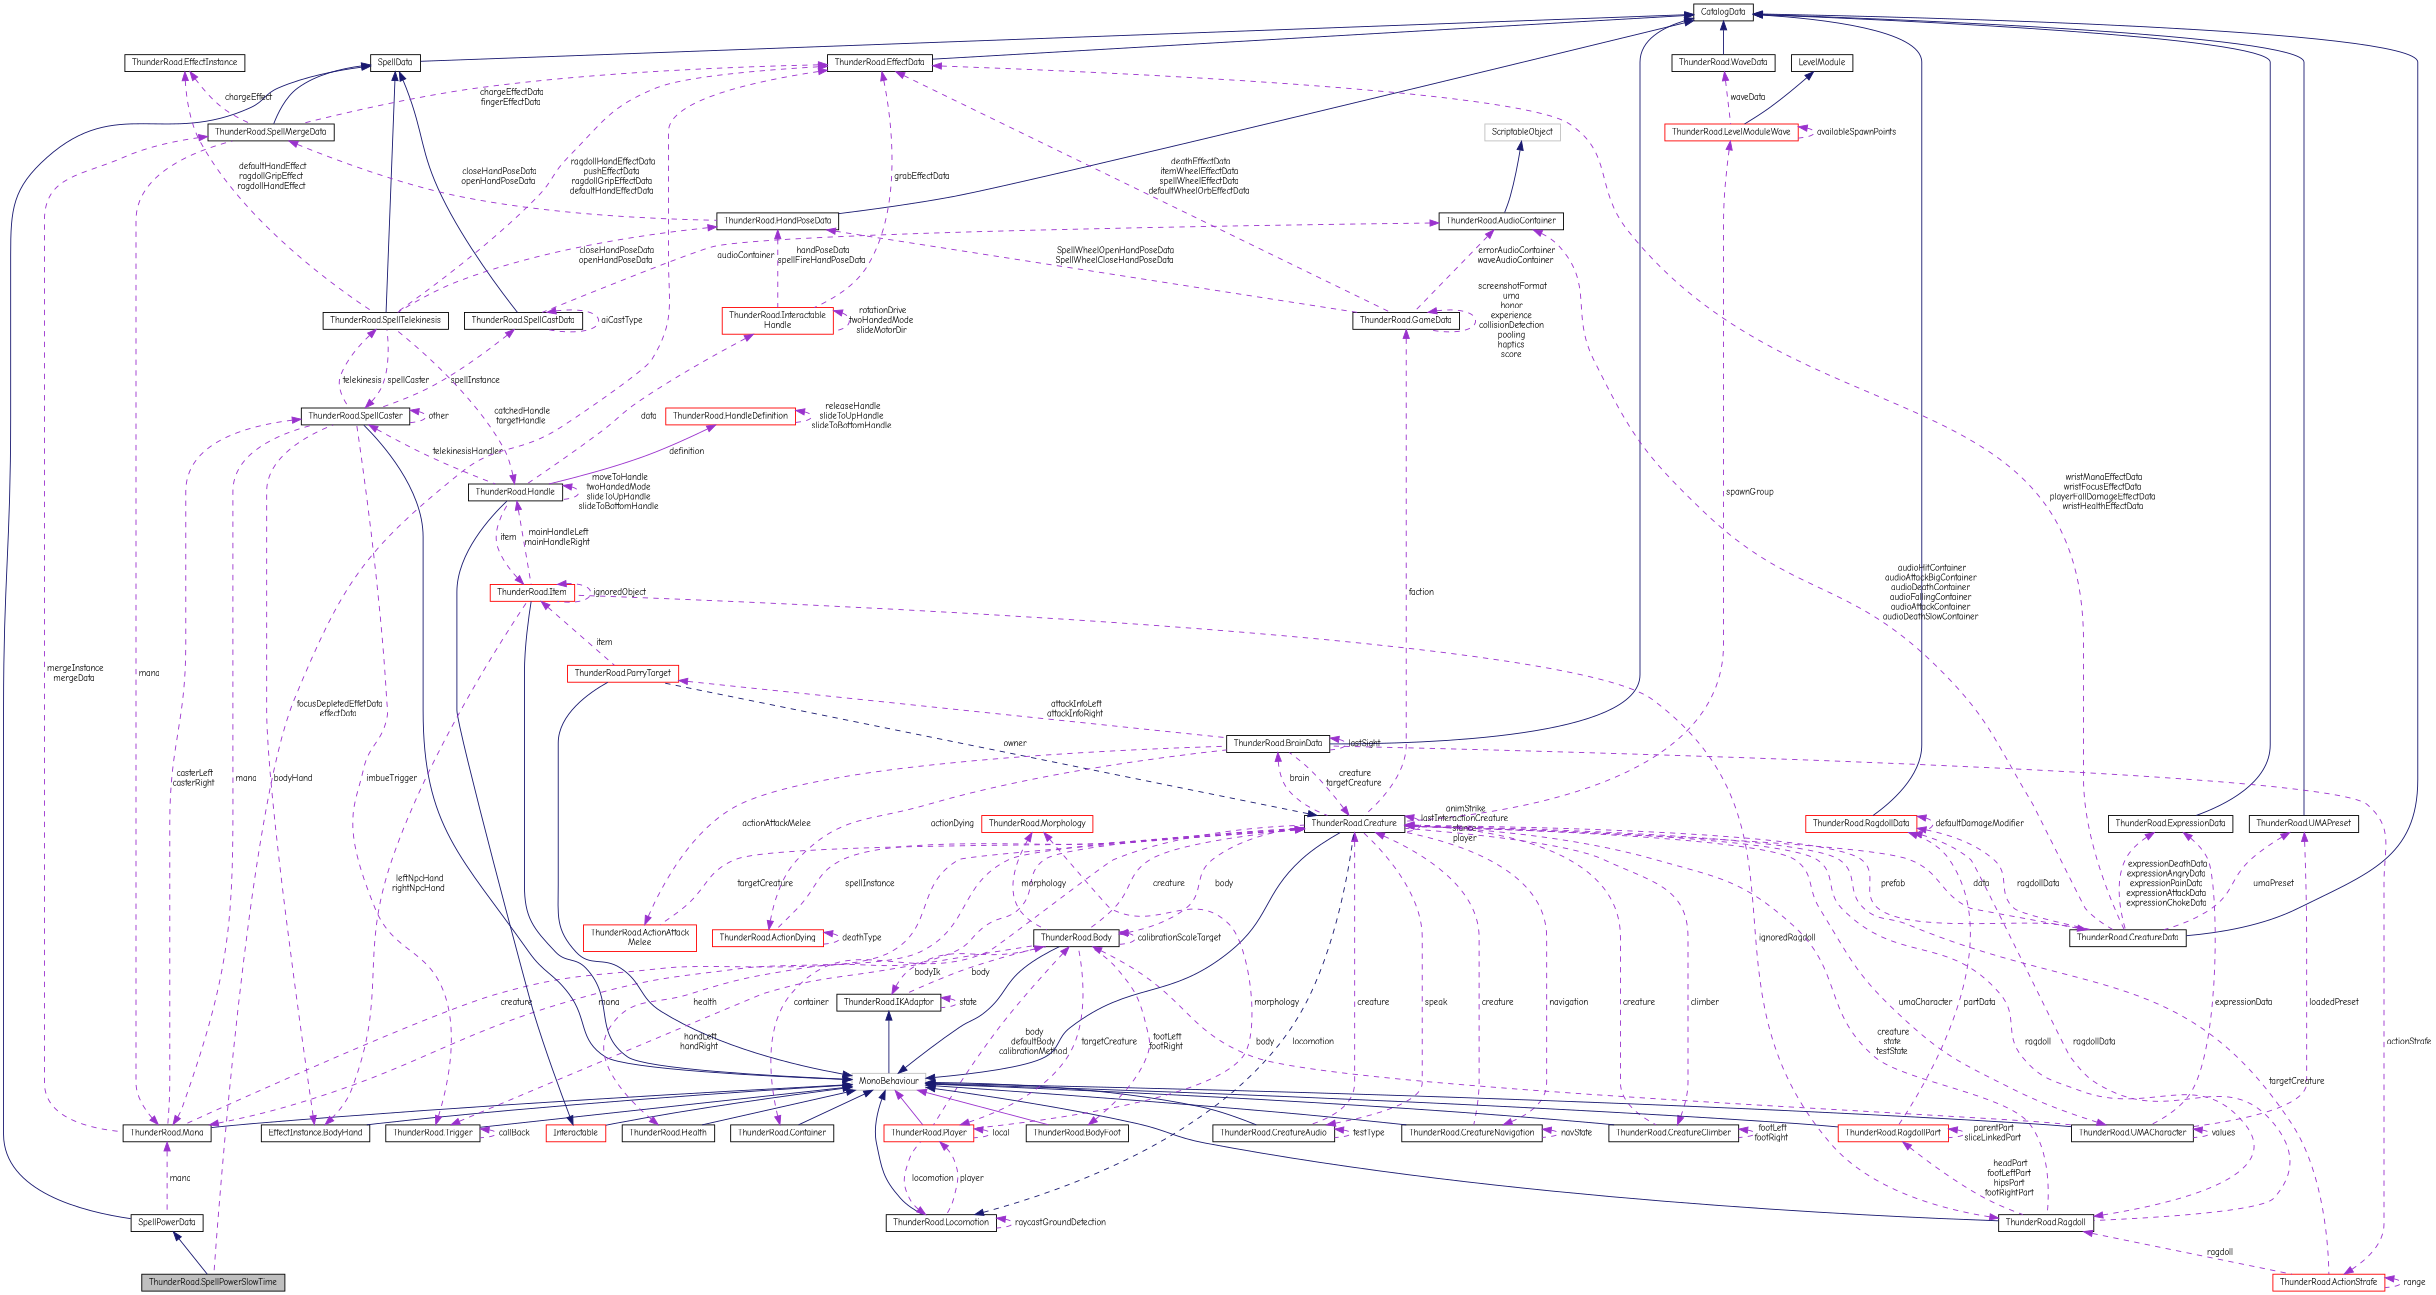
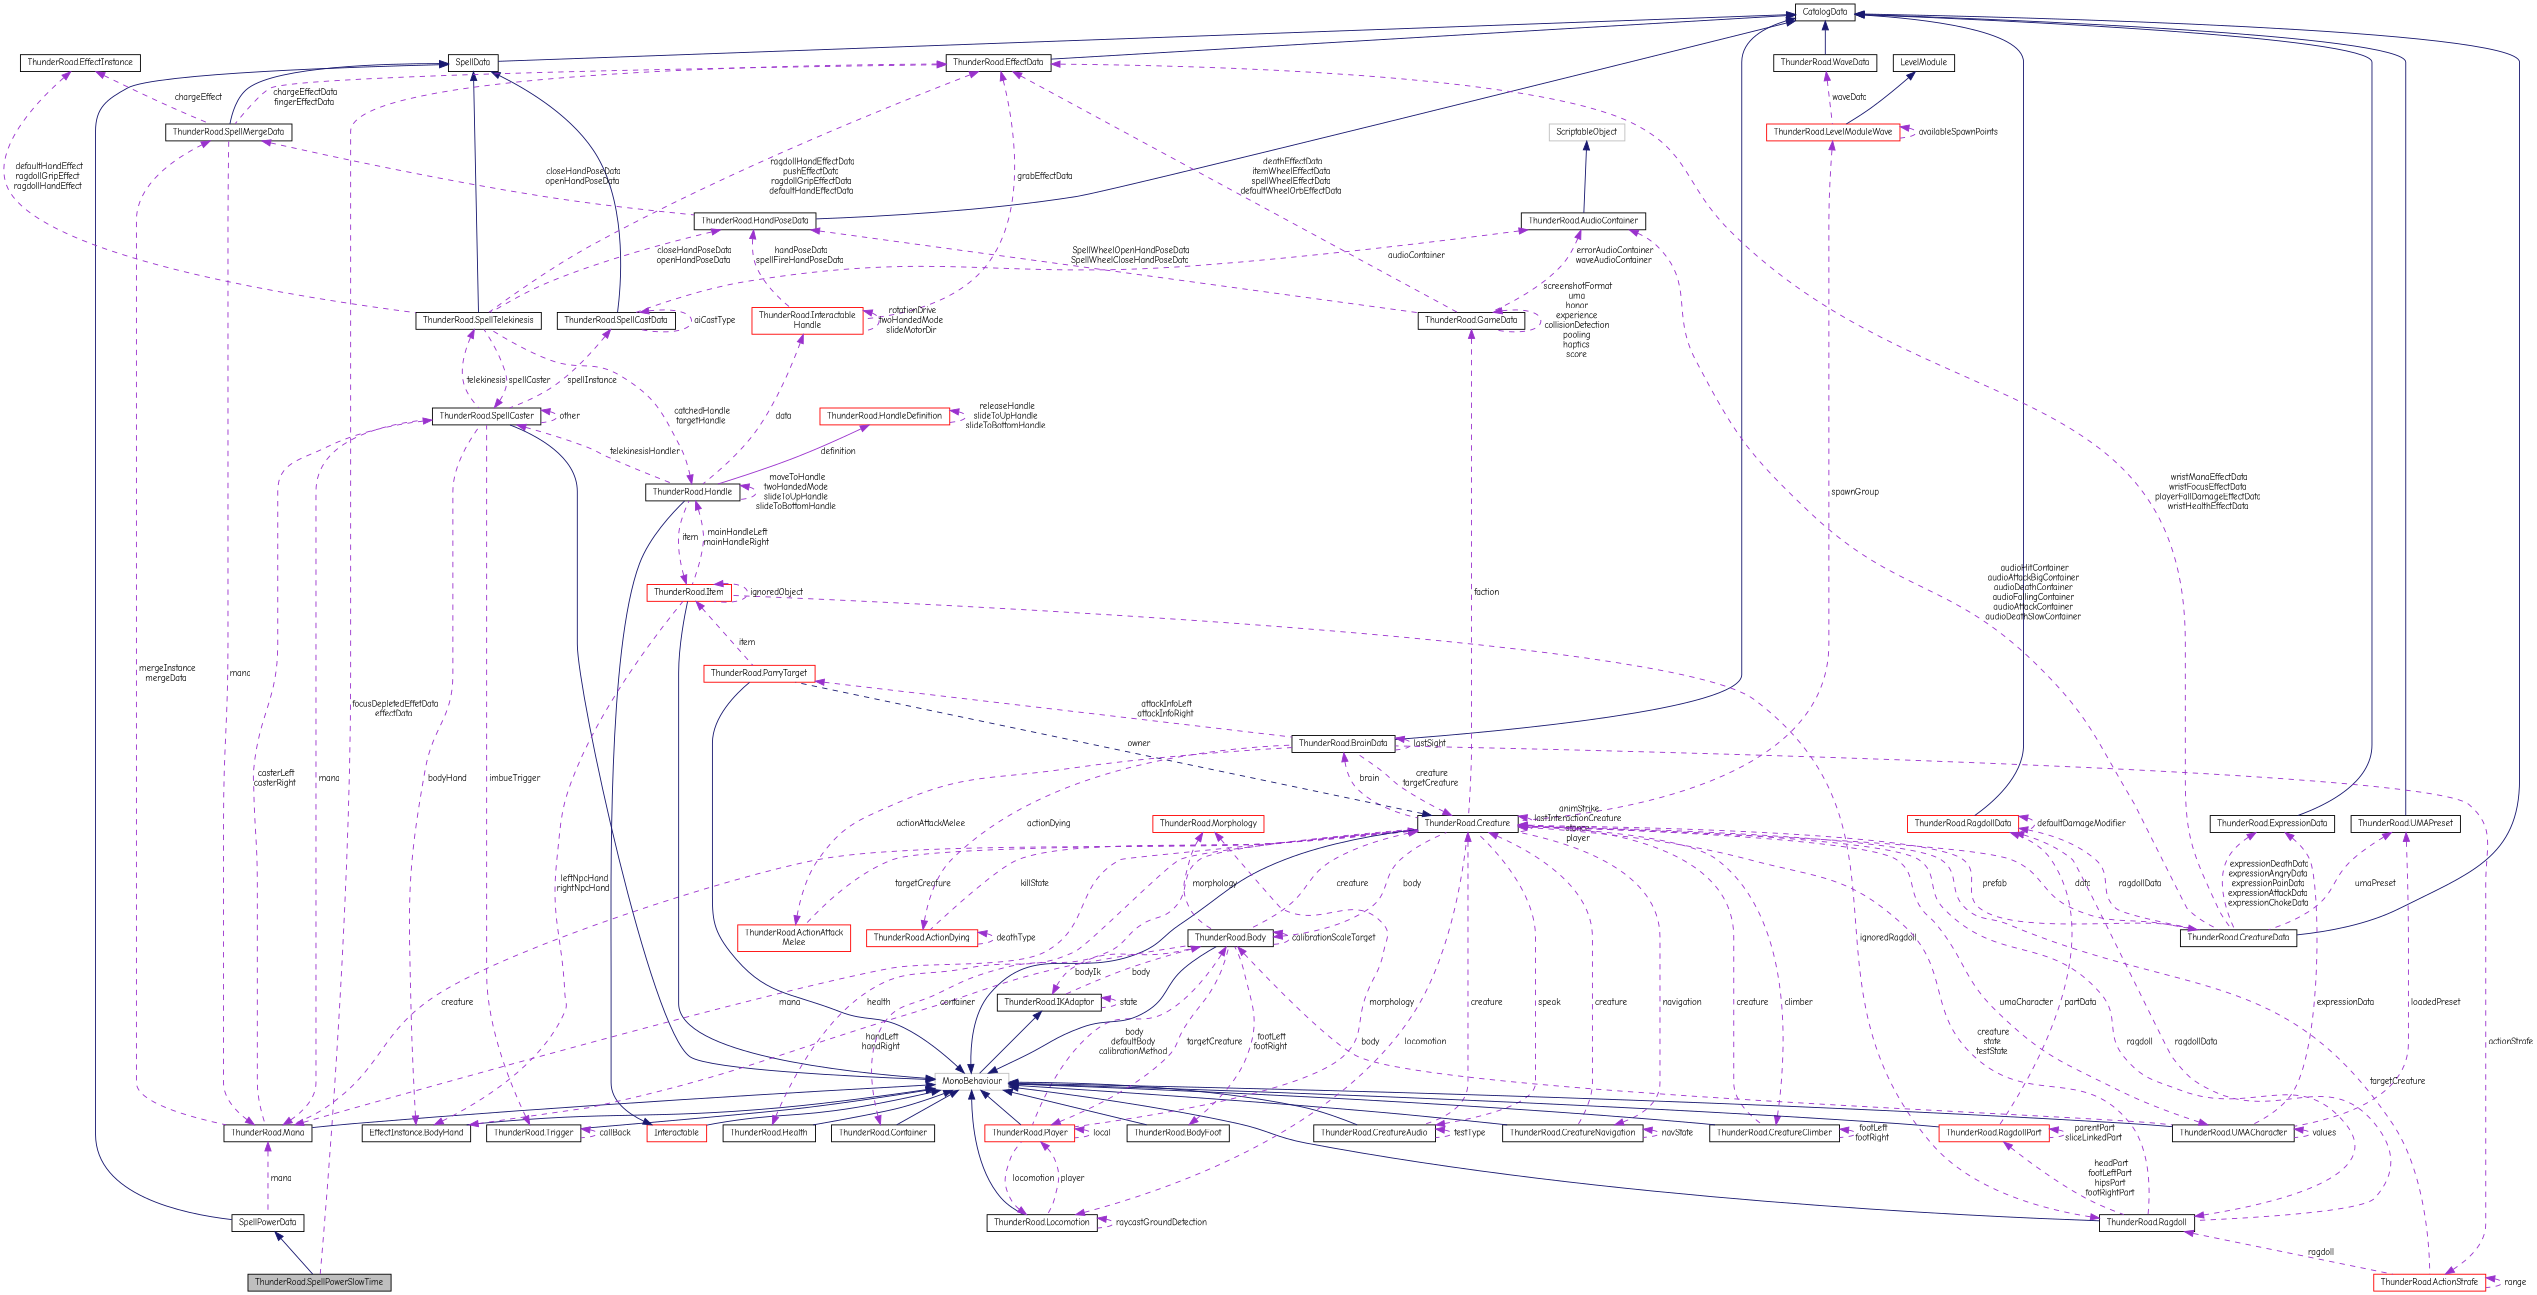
  digraph {
    fontname="Comic Neue"
    node [color=black fillcolor=white fontname="Comic Neue" fontsize=10 shape=record style=filled]
    edge [color=darkorchid3 dir=back fontname="Comic Neue" fontsize=10 labelfontname=Helvetica labelfontsize=10 style=dashed]
    n1 [fillcolor=grey75 fontcolor=black height=0.2 label="ThunderRoad.SpellPowerSlowTime" width=0.4]
    n2 [height=0.2 label=SpellPowerData width=0.4]
    n3 [height=0.2 label=SpellData width=0.4]
    n4 [height=0.2 label="ThunderRoad.SpellMergeData" width=0.4]
    n5 [height=0.2 label="ThunderRoad.SpellTelekinesis" width=0.4]
    n6 [height=0.2 label="ThunderRoad.SpellCastData" width=0.4]
    n7 [height=0.2 label="ThunderRoad.HandPoseData" width=0.4]
    n8 [height=0.2 label="ThunderRoad.Mana" width=0.4]
    n9 [height=0.2 label="ThunderRoad.SpellCaster" width=0.4]
    n10 [height=0.2 label=CatalogData width=0.4]
    n11 [height=0.2 label="ThunderRoad.EffectData" width=0.4]
    n12 [color=red height=0.2 label="ThunderRoad.RagdollData" width=0.4]
    n13 [height=0.2 label="ThunderRoad.WaveData" width=0.4]
    n14 [height=0.2 label="ThunderRoad.CreatureData" width=0.4]
    n15 [height=0.2 label="ThunderRoad.UMAPreset" width=0.4]
    n16 [height=0.2 label="ThunderRoad.ExpressionData" width=0.4]
    n17 [height=0.2 label="ThunderRoad.BrainData" width=0.4]
    n18 [color=red height=0.2 label="ThunderRoad.Interactable\lHandle" width=0.4]
    n19 [height=0.2 label="ThunderRoad.GameData" width=0.4]
    n20 [height=0.2 label="ThunderRoad.Ragdoll" width=0.4]
    n21 [color=red height=0.2 label="ThunderRoad.RagdollPart" width=0.4]
    n22 [color=red height=0.2 label="ThunderRoad.LevelModuleWave" width=0.4]
    n23 [height=0.2 label="ThunderRoad.Creature" width=0.4]
    n24 [height=0.2 label="ThunderRoad.UMACharacter" width=0.4]
    n25 [height=0.2 label="ThunderRoad.Handle" width=0.4]
    n26 [height=0.2 label="ThunderRoad.CreatureClimber" width=0.4]
    n27 [height=0.2 label="ThunderRoad.Body" width=0.4]
    n28 [height=0.2 label="ThunderRoad.CreatureAudio" width=0.4]
    n29 [color=red height=0.2 label="ThunderRoad.ParryTarget" width=0.4]
    n30 [height=0.2 label="ThunderRoad.CreatureNavigation" width=0.4]
    n31 [color=red height=0.2 label="ThunderRoad.ActionDying" width=0.4]
    n32 [color=red height=0.2 label="ThunderRoad.ActionAttack\lMelee" width=0.4]
    n33 [color=red height=0.2 label="ThunderRoad.ActionStrafe" width=0.4]
    n34 [color=grey75 height=0.2 label=MonoBehaviour width=0.4]
    n35 [color=red height=0.2 label=Interactable width=0.4]
    n36 [color=red height=0.2 label="ThunderRoad.Item" width=0.4]
    n37 [height=0.2 label="ThunderRoad.Health" width=0.4]
    n38 [height=0.2 label="ThunderRoad.Locomotion" width=0.4]
    n39 [color=red height=0.2 label="ThunderRoad.Player" width=0.4]
    n40 [height=0.2 label="EffectInstance.BodyHand" width=0.4]
    n41 [height=0.2 label="ThunderRoad.BodyFoot" width=0.4]
    n42 [height=0.2 label="ThunderRoad.Container" width=0.4]
    n43 [height=0.2 label="ThunderRoad.Trigger" width=0.4]
    n44 [height=0.2 label="ThunderRoad.IKAdaptor" width=0.4]
    n45 [height=0.2 label="ThunderRoad.EffectInstance" width=0.4]
    n46 [color=red height=0.2 label="ThunderRoad.HandleDefinition" width=0.4]
    n47 [height=0.2 label="ThunderRoad.AudioContainer" width=0.4]
    n48 [color=grey75 height=0.2 label=ScriptableObject width=0.4]
    n49 [height=0.2 label=LevelModule width=0.4]
    n50 [color=red height=0.2 label="ThunderRoad.Morphology" width=0.4]
    n2 -> n1 [color=midnightblue style=solid]
    n3 -> n2 [color=midnightblue style=solid]
    n3 -> n4 [color=midnightblue style=solid]
    n3 -> n5 [color=midnightblue style=solid]
    n3 -> n6 [color=midnightblue style=solid]
    n4 -> n7 [label=" closeHandPoseData\nopenHandPoseData"]
    n4 -> n8 [label=" mergeInstance\nmergeData"]
    n5 -> n9 [label=" telekinesis"]
    n6 -> n6 [label=" aiCastType"]
    n6 -> n9 [label=" spellInstance"]
    n7 -> n5 [label=" closeHandPoseData\nopenHandPoseData"]
    n7 -> n18 [label=" handPoseData\nspellFireHandPoseData"]
    n7 -> n19 [label=" SpellWheelOpenHandPoseData\nSpellWheelCloseHandPoseData"]
    n8 -> n2 [label=" mana"]
    n8 -> n4 [label=" mana"]
    n8 -> n9 [label=" mana"]
    n8 -> n23 [label=" mana"]
    n9 -> n5 [label=" spellCaster"]
    n9 -> n8 [label=" casterLeft\ncasterRight"]
    n9 -> n9 [label=" other"]
    n9 -> n25 [label=" telekinesisHandler"]
    n10 -> n3 [color=midnightblue style=solid]
    n10 -> n7 [color=midnightblue style=solid]
    n10 -> n11 [color=midnightblue style=solid]
    n10 -> n12 [color=midnightblue style=solid]
    n10 -> n13 [color=midnightblue style=solid]
    n10 -> n14 [color=midnightblue style=solid]
    n10 -> n15 [color=midnightblue style=solid]
    n10 -> n16 [color=midnightblue style=solid]
    n10 -> n17 [color=midnightblue style=solid]
    n11 -> n1 [label=" focusDepletedEffetData\neffectData"]
    n11 -> n4 [label=" chargeEffectData\nfingerEffectData"]
    n11 -> n5 [label=" ragdollHandEffectData\npushEffectData\nragdollGripEffectData\ndefaultHandEffectData"]
    n11 -> n14 [label=" wristManaEffectData\nwristFocusEffectData\nplayerFallDamageEffectData\nwristHealthEffectData"]
    n11 -> n18 [label=" grabEffectData"]
    n11 -> n19 [label=" deathEffectData\nitemWheelEffectData\nspellWheelEffectData\ndefaultWheelOrbEffectData"]
    n12 -> n12 [label=" defaultDamageModifier"]
    n12 -> n14 [label=" ragdollData"]
    n12 -> n20 [label=" ragdollData"]
    n12 -> n21 [label=" partData"]
    n13 -> n22 [label=" waveData"]
    n14 -> n23 [label=" data"]
    n15 -> n14 [label=" umaPreset"]
    n15 -> n24 [label=" loadedPreset"]
    n16 -> n14 [label=" expressionDeathData\nexpressionAngryData\nexpressionPainData\nexpressionAttackData\nexpressionChokeData"]
    n16 -> n24 [label=" expressionData"]
    n17 -> n17 [label=" lastSight"]
    n17 -> n23 [label=" brain"]
    n18 -> n18 [label=" rotationDrive\ntwoHandedMode\nslideMotorDir"]
    n18 -> n25 [label=" data"]
    n19 -> n19 [label=" screenshotFormat\numa\nhonor\nexperience\ncollisionDetection\npooling\nhaptics\nscore"]
    n19 -> n23 [label=" faction"]
    n20 -> n23 [label=" ragdoll"]
    n20 -> n33 [label=" ragdoll"]
    n20 -> n36 [label=" ignoredRagdoll"]
    n21 -> n20 [label=" headPart\nfootLeftPart\nhipsPart\nfootRightPart"]
    n21 -> n21 [label=" parentPart\nsliceLinkedPart"]
    n22 -> n22 [label=" availableSpawnPoints"]
    n22 -> n23 [label=" spawnGroup"]
    n23 -> n8 [label=" creature"]
    n23 -> n14 [label=" prefab"]
    n23 -> n17 [label=" creature\ntargetCreature"]
    n23 -> n20 [label=" creature\nstate\ntestState"]
    n23 -> n23 [label=" animStrike\nlastInteractionCreature\nstance\nplayer"]
    n23 -> n26 [label=" creature"]
    n23 -> n27 [label=" creature"]
    n23 -> n28 [label=" creature"]
    n23 -> n29 [color=midnightblue label=" owner"]
    n23 -> n30 [label=" creature"]
-   n23 -> n31 [label=" spellInstance"]
+   n23 -> n31 [label=" killState"]
    n23 -> n32 [label=" targetCreature"]
    n23 -> n33 [label=" targetCreature"]
    n24 -> n23 [label=" umaCharacter"]
    n24 -> n24 [label=" values"]
    n25 -> n5 [label=" catchedHandle\ntargetHandle"]
    n25 -> n25 [label=" moveToHandle\ntwoHandedMode\nslideToUpHandle\nslideToBottomHandle"]
    n25 -> n36 [label=" mainHandleLeft\nmainHandleRight"]
    n26 -> n23 [label=" climber"]
    n26 -> n26 [label=" footLeft\nfootRight"]
    n27 -> n23 [label=" body"]
    n27 -> n24 [label=" body"]
    n27 -> n27 [label=" calibrationScaleTarget"]
    n27 -> n39 [label=" body\ndefaultBody\ncalibrationMethod"]
    n27 -> n44 [label=" body"]
    n28 -> n23 [label=" speak"]
    n28 -> n28 [label=" testType"]
    n29 -> n17 [label=" attackInfoLeft\nattackInfoRight"]
    n30 -> n23 [label=" navigation"]
    n30 -> n30 [label=" navState"]
    n31 -> n17 [label=" actionDying"]
    n31 -> n31 [label=" deathType"]
    n32 -> n17 [label=" actionAttackMelee"]
    n33 -> n17 [label=" actionStrafe"]
    n33 -> n33 [label=" range"]
    n34 -> n8 [color=midnightblue style=solid]
    n34 -> n9 [color=midnightblue style=solid]
    n34 -> n20 [color=midnightblue style=solid]
    n34 -> n21 [color=midnightblue style=solid]
    n34 -> n23 [color=midnightblue style=solid]
    n34 -> n24 [color=midnightblue style=solid]
    n34 -> n26 [color=midnightblue style=solid]
    n34 -> n27 [color=midnightblue style=solid]
    n34 -> n28 [color=midnightblue style=solid]
    n34 -> n29 [color=midnightblue style=solid]
    n34 -> n30 [color=midnightblue style=solid]
    n34 -> n35 [color=midnightblue style=solid]
    n34 -> n36 [color=midnightblue style=solid]
    n34 -> n37 [color=midnightblue style=solid]
    n34 -> n38 [color=midnightblue style=solid]
-   n34 -> n39 [style=solid]
+   n34 -> n39 [color=midnightblue style=solid]
    n34 -> n40 [color=midnightblue style=solid]
-   n34 -> n41 [style=solid]
+   n34 -> n41 [color=midnightblue style=solid]
    n34 -> n42 [color=midnightblue style=solid]
    n34 -> n43 [color=midnightblue style=solid]
    n35 -> n25 [color=midnightblue style=solid]
    n36 -> n25 [label=" item"]
    n36 -> n29 [label=" item"]
    n36 -> n36 [label=" ignoredObject"]
    n37 -> n23 [label=" health"]
-   n38 -> n23 [color=midnightblue label=" locomotion"]
+   n38 -> n23 [label=" locomotion"]
    n38 -> n38 [label=" raycastGroundDetection"]
    n38 -> n39 [label=" locomotion"]
    n39 -> n27 [label=" targetCreature"]
    n39 -> n38 [label=" player"]
    n39 -> n39 [label=" local"]
    n40 -> n9 [label=" bodyHand"]
-   n43 -> n27 [label=" handLeft\nhandRight"]
+   n40 -> n27 [label=" handLeft\nhandRight"]
    n40 -> n36 [label=" leftNpcHand\nrightNpcHand"]
    n41 -> n27 [label=" footLeft\nfootRight"]
    n42 -> n23 [label=" container"]
    n43 -> n9 [label=" imbueTrigger"]
    n43 -> n43 [label=" callBack"]
    n44 -> n27 [label=" bodyIk"]
    n44 -> n34 [color=midnightblue style=solid]
    n44 -> n44 [label=" state"]
    n45 -> n4 [label=" chargeEffect"]
    n45 -> n5 [label=" defaultHandEffect\nragdollGripEffect\nragdollHandEffect"]
    n46 -> n25 [label=" definition" style=solid]
    n46 -> n46 [label=" releaseHandle\nslideToUpHandle\nslideToBottomHandle"]
    n47 -> n6 [label=" audioContainer"]
    n47 -> n14 [label=" audioHitContainer\naudioAttackBigContainer\naudioDeathContainer\naudioFallingContainer\naudioAttackContainer\naudioDeathSlowContainer"]
    n47 -> n19 [label=" errorAudioContainer\nwaveAudioContainer"]
    n48 -> n47 [color=midnightblue style=solid]
    n49 -> n22 [color=midnightblue style=solid]
    n50 -> n27 [label=" morphology"]
    n50 -> n39 [label=" morphology"]
  }
